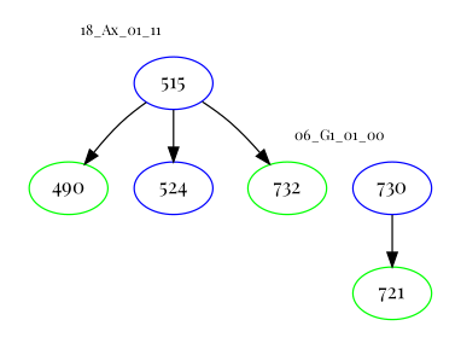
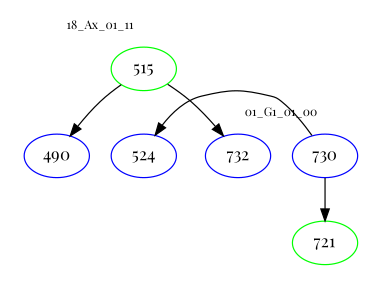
  digraph {
    fontname="Playfair Display"
    node [color=blue fontname="Playfair Display"]
    edge [color=black fontname="Playfair Display"]
-   n1 [label=515]
-   n2 [color=green label=490]
+   n1 [color=green label=515]
+   n2 [label=490]
    n3 [label=524]
    n4 [label=730]
    n5 [color=green label=721]
-   n6 [color=green label=732]
+   n6 [label=732]
    subgraph cluster_1 {
      color=white
      fontsize=10
      label="18_Ax_01_11"
      n1
      n2
      n3
    }
    subgraph cluster_2 {
      color=white
      fontsize=10
-     label="06_G1_01_00"
+     label="01_G1_01_00"
      n4
      n5
      n6
    }
    n1 -> n2
-   n1 -> n3
+   n4 -> n3
    n1 -> n6
    n4 -> n5
  }
